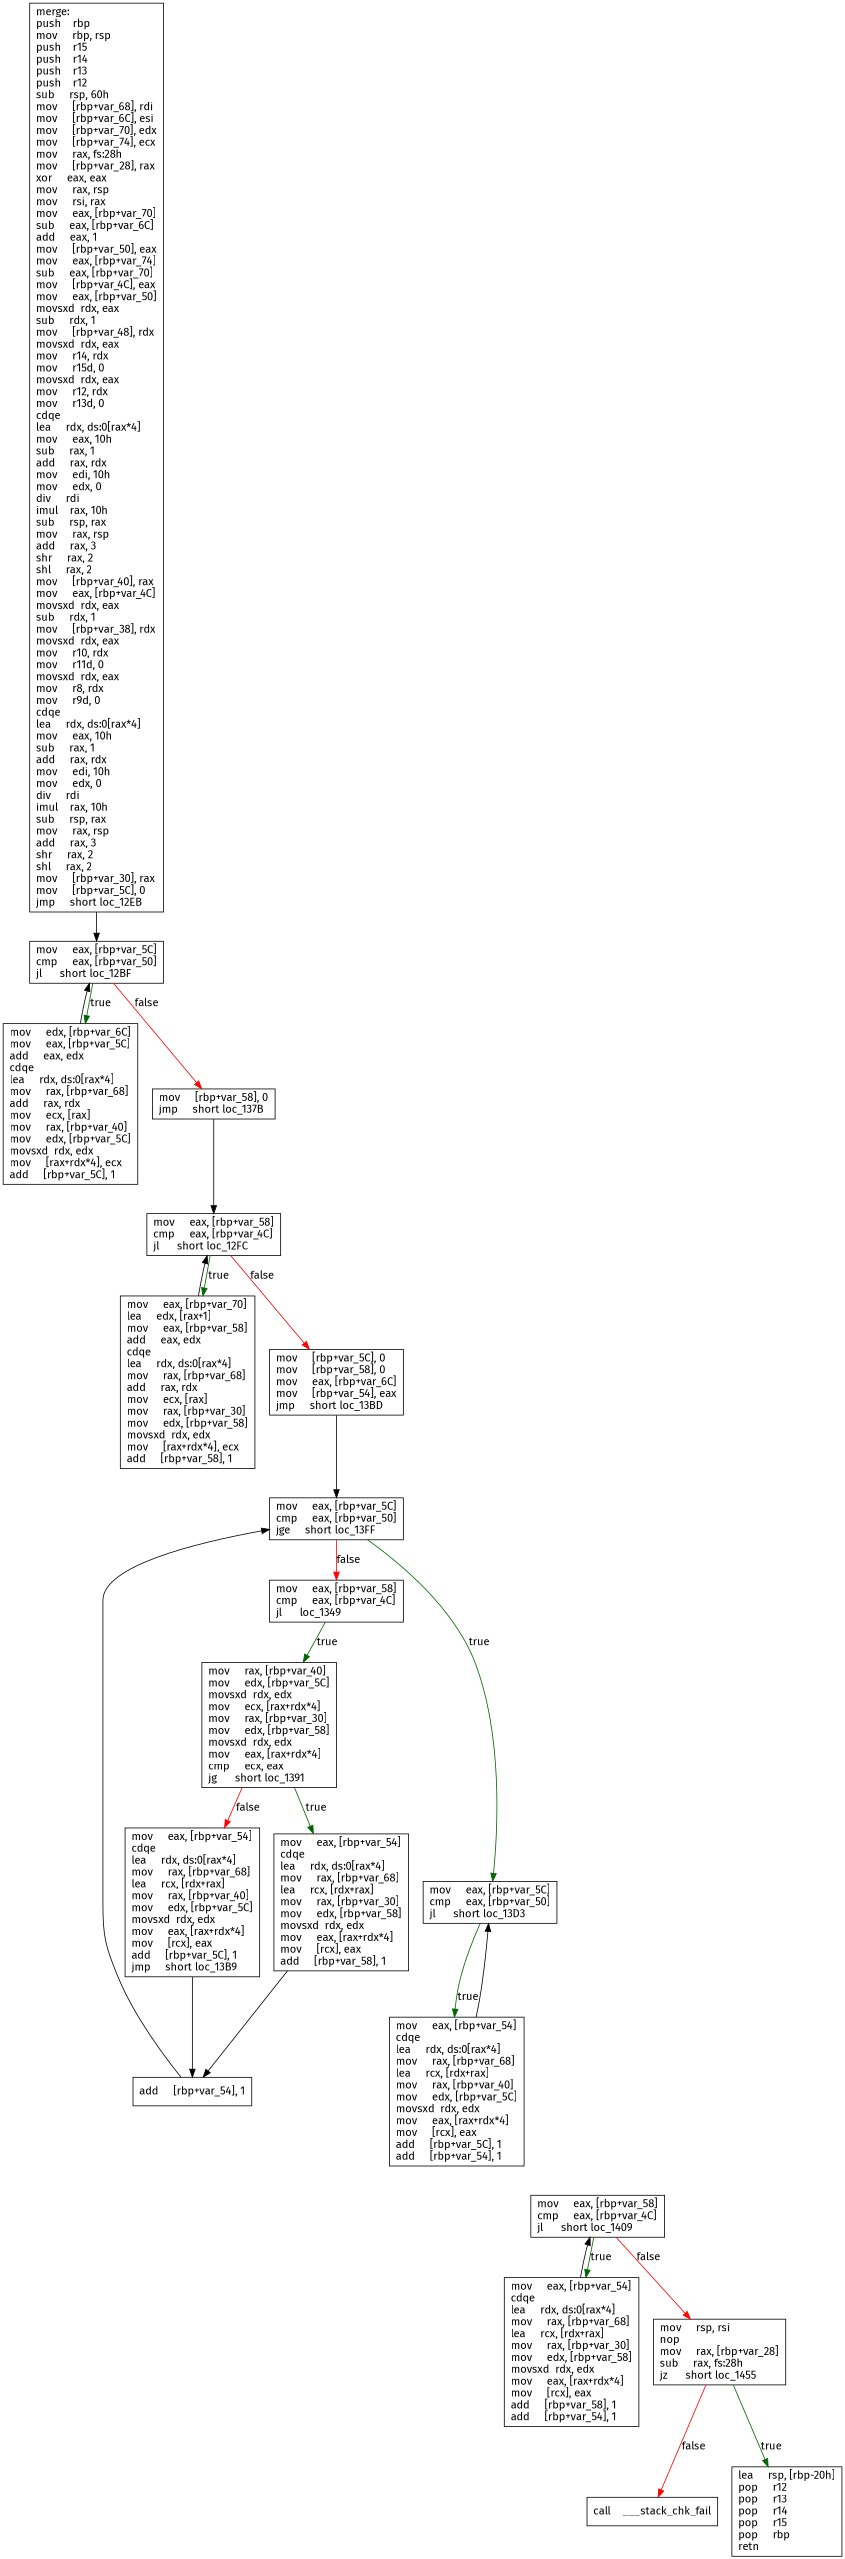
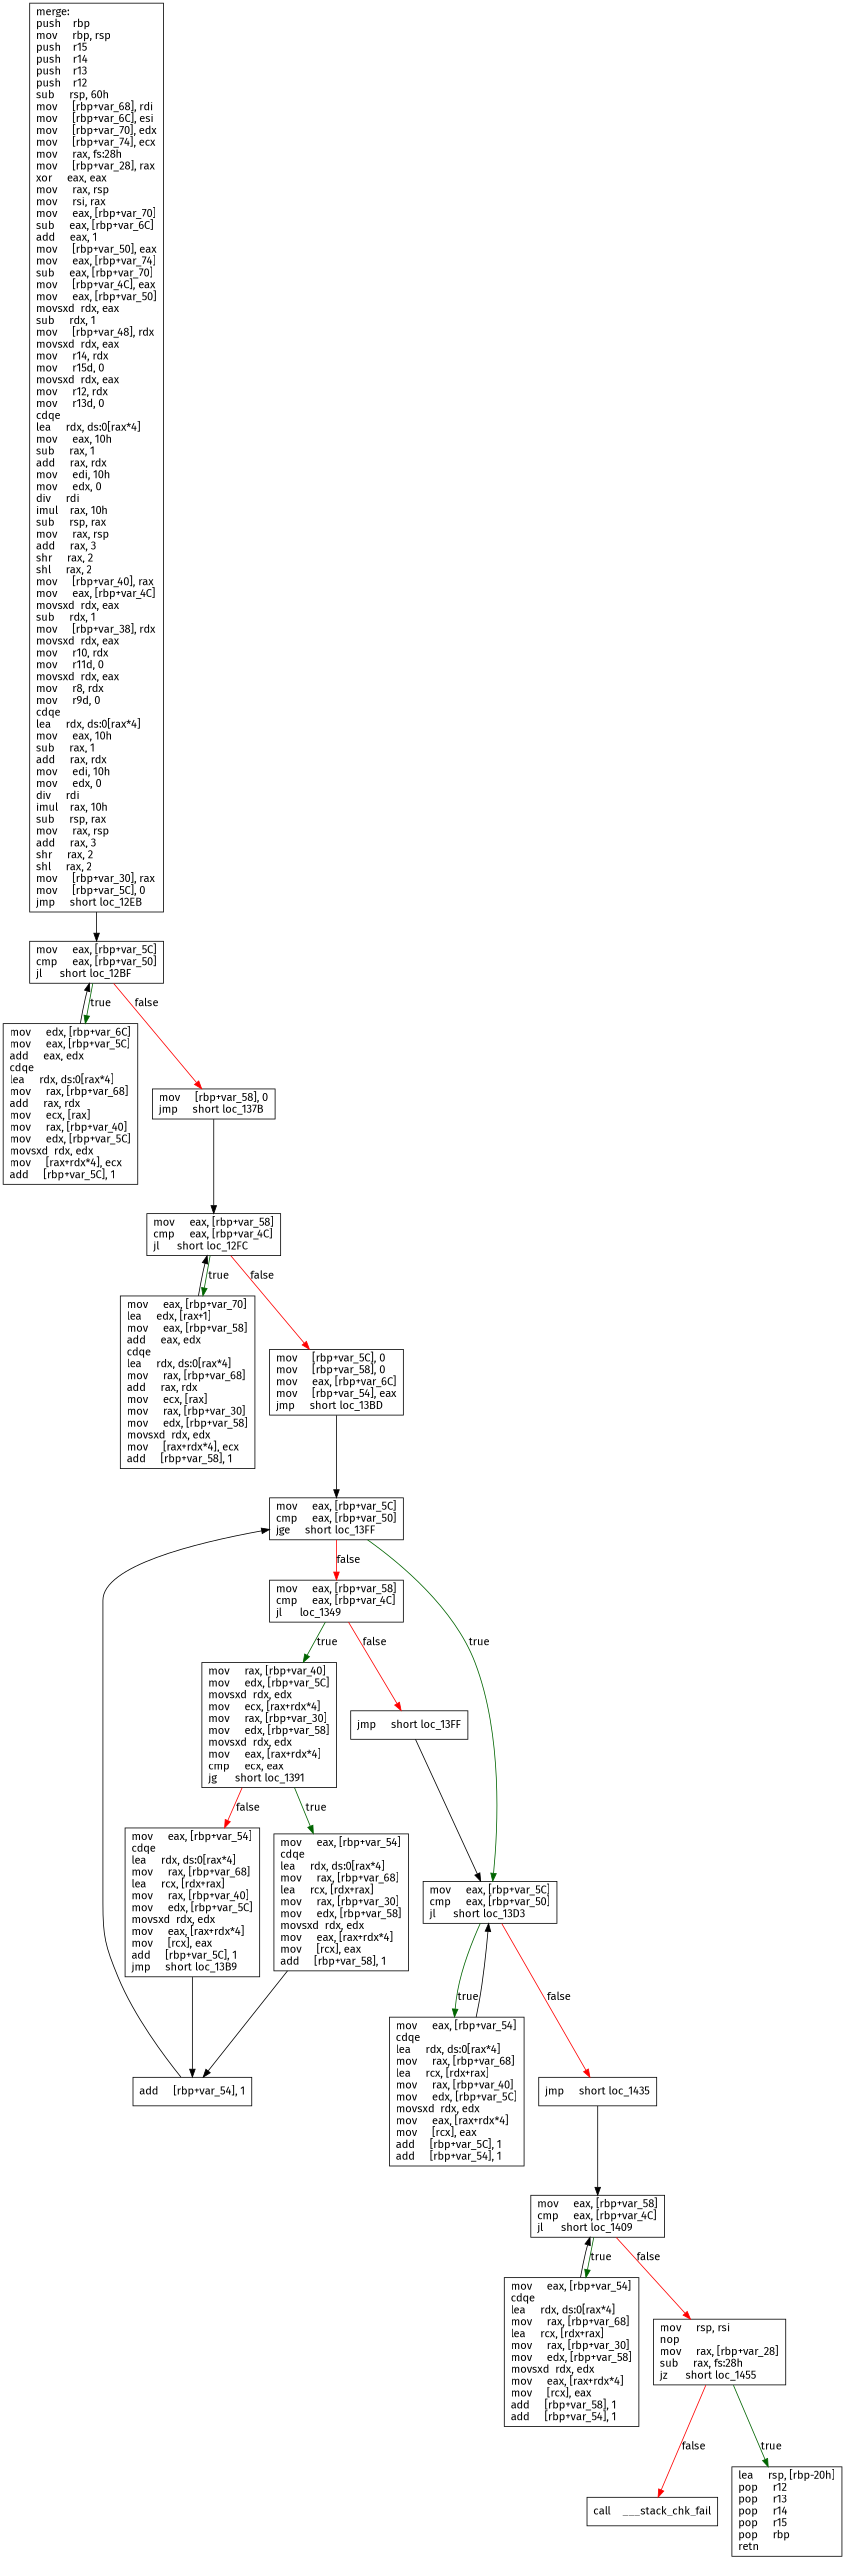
  digraph {
    fontname="Fira Sans"
    node [fontname="Fira Sans" shape=box]
    edge [fontname="Fira Sans"]
    n1 [label="merge:\lpush    rbp\lmov     rbp, rsp\lpush    r15\lpush    r14\lpush    r13\lpush    r12\lsub     rsp, 60h\lmov     [rbp+var_68], rdi\lmov     [rbp+var_6C], esi\lmov     [rbp+var_70], edx\lmov     [rbp+var_74], ecx\lmov     rax, fs:28h\lmov     [rbp+var_28], rax\lxor     eax, eax\lmov     rax, rsp\lmov     rsi, rax\lmov     eax, [rbp+var_70]\lsub     eax, [rbp+var_6C]\ladd     eax, 1\lmov     [rbp+var_50], eax\lmov     eax, [rbp+var_74]\lsub     eax, [rbp+var_70]\lmov     [rbp+var_4C], eax\lmov     eax, [rbp+var_50]\lmovsxd  rdx, eax\lsub     rdx, 1\lmov     [rbp+var_48], rdx\lmovsxd  rdx, eax\lmov     r14, rdx\lmov     r15d, 0\lmovsxd  rdx, eax\lmov     r12, rdx\lmov     r13d, 0\lcdqe\llea     rdx, ds:0[rax*4]\lmov     eax, 10h\lsub     rax, 1\ladd     rax, rdx\lmov     edi, 10h\lmov     edx, 0\ldiv     rdi\limul    rax, 10h\lsub     rsp, rax\lmov     rax, rsp\ladd     rax, 3\lshr     rax, 2\lshl     rax, 2\lmov     [rbp+var_40], rax\lmov     eax, [rbp+var_4C]\lmovsxd  rdx, eax\lsub     rdx, 1\lmov     [rbp+var_38], rdx\lmovsxd  rdx, eax\lmov     r10, rdx\lmov     r11d, 0\lmovsxd  rdx, eax\lmov     r8, rdx\lmov     r9d, 0\lcdqe\llea     rdx, ds:0[rax*4]\lmov     eax, 10h\lsub     rax, 1\ladd     rax, rdx\lmov     edi, 10h\lmov     edx, 0\ldiv     rdi\limul    rax, 10h\lsub     rsp, rax\lmov     rax, rsp\ladd     rax, 3\lshr     rax, 2\lshl     rax, 2\lmov     [rbp+var_30], rax\lmov     [rbp+var_5C], 0\ljmp     short loc_12EB\l"]
    n2 [label="mov     eax, [rbp+var_5C]\lcmp     eax, [rbp+var_50]\ljl      short loc_12BF\l"]
    n3 [label="mov     edx, [rbp+var_6C]\lmov     eax, [rbp+var_5C]\ladd     eax, edx\lcdqe\llea     rdx, ds:0[rax*4]\lmov     rax, [rbp+var_68]\ladd     rax, rdx\lmov     ecx, [rax]\lmov     rax, [rbp+var_40]\lmov     edx, [rbp+var_5C]\lmovsxd  rdx, edx\lmov     [rax+rdx*4], ecx\ladd     [rbp+var_5C], 1\l"]
    n4 [label="mov     [rbp+var_58], 0\ljmp     short loc_137B\l"]
    n5 [label="mov     eax, [rbp+var_58]\lcmp     eax, [rbp+var_4C]\ljl      short loc_12FC\l"]
    n6 [label="mov     eax, [rbp+var_70]\llea     edx, [rax+1]\lmov     eax, [rbp+var_58]\ladd     eax, edx\lcdqe\llea     rdx, ds:0[rax*4]\lmov     rax, [rbp+var_68]\ladd     rax, rdx\lmov     ecx, [rax]\lmov     rax, [rbp+var_30]\lmov     edx, [rbp+var_58]\lmovsxd  rdx, edx\lmov     [rax+rdx*4], ecx\ladd     [rbp+var_58], 1\l"]
    n7 [label="mov     [rbp+var_5C], 0\lmov     [rbp+var_58], 0\lmov     eax, [rbp+var_6C]\lmov     [rbp+var_54], eax\ljmp     short loc_13BD\l"]
    n8 [label="mov     eax, [rbp+var_5C]\lcmp     eax, [rbp+var_50]\ljge     short loc_13FF\l"]
    n9 [label="mov     eax, [rbp+var_58]\lcmp     eax, [rbp+var_4C]\ljl      loc_1349\l"]
    n10 [label="mov     eax, [rbp+var_5C]\lcmp     eax, [rbp+var_50]\ljl      short loc_13D3\l"]
    n11 [label="mov     rax, [rbp+var_40]\lmov     edx, [rbp+var_5C]\lmovsxd  rdx, edx\lmov     ecx, [rax+rdx*4]\lmov     rax, [rbp+var_30]\lmov     edx, [rbp+var_58]\lmovsxd  rdx, edx\lmov     eax, [rax+rdx*4]\lcmp     ecx, eax\ljg      short loc_1391\l"]
    n12 [label="mov     eax, [rbp+var_54]\lcdqe\llea     rdx, ds:0[rax*4]\lmov     rax, [rbp+var_68]\llea     rcx, [rdx+rax]\lmov     rax, [rbp+var_40]\lmov     edx, [rbp+var_5C]\lmovsxd  rdx, edx\lmov     eax, [rax+rdx*4]\lmov     [rcx], eax\ladd     [rbp+var_5C], 1\ljmp     short loc_13B9\l"]
    n13 [label="mov     eax, [rbp+var_54]\lcdqe\llea     rdx, ds:0[rax*4]\lmov     rax, [rbp+var_68]\llea     rcx, [rdx+rax]\lmov     rax, [rbp+var_30]\lmov     edx, [rbp+var_58]\lmovsxd  rdx, edx\lmov     eax, [rax+rdx*4]\lmov     [rcx], eax\ladd     [rbp+var_58], 1\l"]
    n14 [label="add     [rbp+var_54], 1\l"]
+   n15 [label="jmp     short loc_13FF\l"]
    n16 [label="mov     eax, [rbp+var_54]\lcdqe\llea     rdx, ds:0[rax*4]\lmov     rax, [rbp+var_68]\llea     rcx, [rdx+rax]\lmov     rax, [rbp+var_40]\lmov     edx, [rbp+var_5C]\lmovsxd  rdx, edx\lmov     eax, [rax+rdx*4]\lmov     [rcx], eax\ladd     [rbp+var_5C], 1\ladd     [rbp+var_54], 1\l"]
+   n17 [label="jmp     short loc_1435\l"]
    n18 [label="mov     eax, [rbp+var_58]\lcmp     eax, [rbp+var_4C]\ljl      short loc_1409\l"]
    n19 [label="mov     eax, [rbp+var_54]\lcdqe\llea     rdx, ds:0[rax*4]\lmov     rax, [rbp+var_68]\llea     rcx, [rdx+rax]\lmov     rax, [rbp+var_30]\lmov     edx, [rbp+var_58]\lmovsxd  rdx, edx\lmov     eax, [rax+rdx*4]\lmov     [rcx], eax\ladd     [rbp+var_58], 1\ladd     [rbp+var_54], 1\l"]
    n20 [label="mov     rsp, rsi\lnop\lmov     rax, [rbp+var_28]\lsub     rax, fs:28h\ljz      short loc_1455\l"]
    n21 [label="call    ___stack_chk_fail\l"]
    n22 [label="lea     rsp, [rbp-20h]\lpop     r12\lpop     r13\lpop     r14\lpop     r15\lpop     rbp\lretn\l"]
    n1 -> n2
    n2 -> n3 [color=darkgreen label=true]
    n2 -> n4 [color=red label=false]
    n3 -> n2
    n4 -> n5
    n5 -> n6 [color=darkgreen label=true]
    n5 -> n7 [color=red label=false]
    n6 -> n5
    n7 -> n8
    n8 -> n9 [color=red label=false]
    n8 -> n10 [color=darkgreen label=true]
    n9 -> n11 [color=darkgreen label=true]
+   n9 -> n15 [color=red label=false]
    n10 -> n16 [color=darkgreen label=true]
+   n10 -> n17 [color=red label=false]
    n11 -> n12 [color=red label=false]
    n11 -> n13 [color=darkgreen label=true]
    n12 -> n14
    n13 -> n14
    n14 -> n8
+   n15 -> n10
    n16 -> n10
+   n17 -> n18
    n18 -> n19 [color=darkgreen label=true]
    n18 -> n20 [color=red label=false]
    n19 -> n18
    n20 -> n21 [color=red label=false]
    n20 -> n22 [color=darkgreen label=true]
  }
